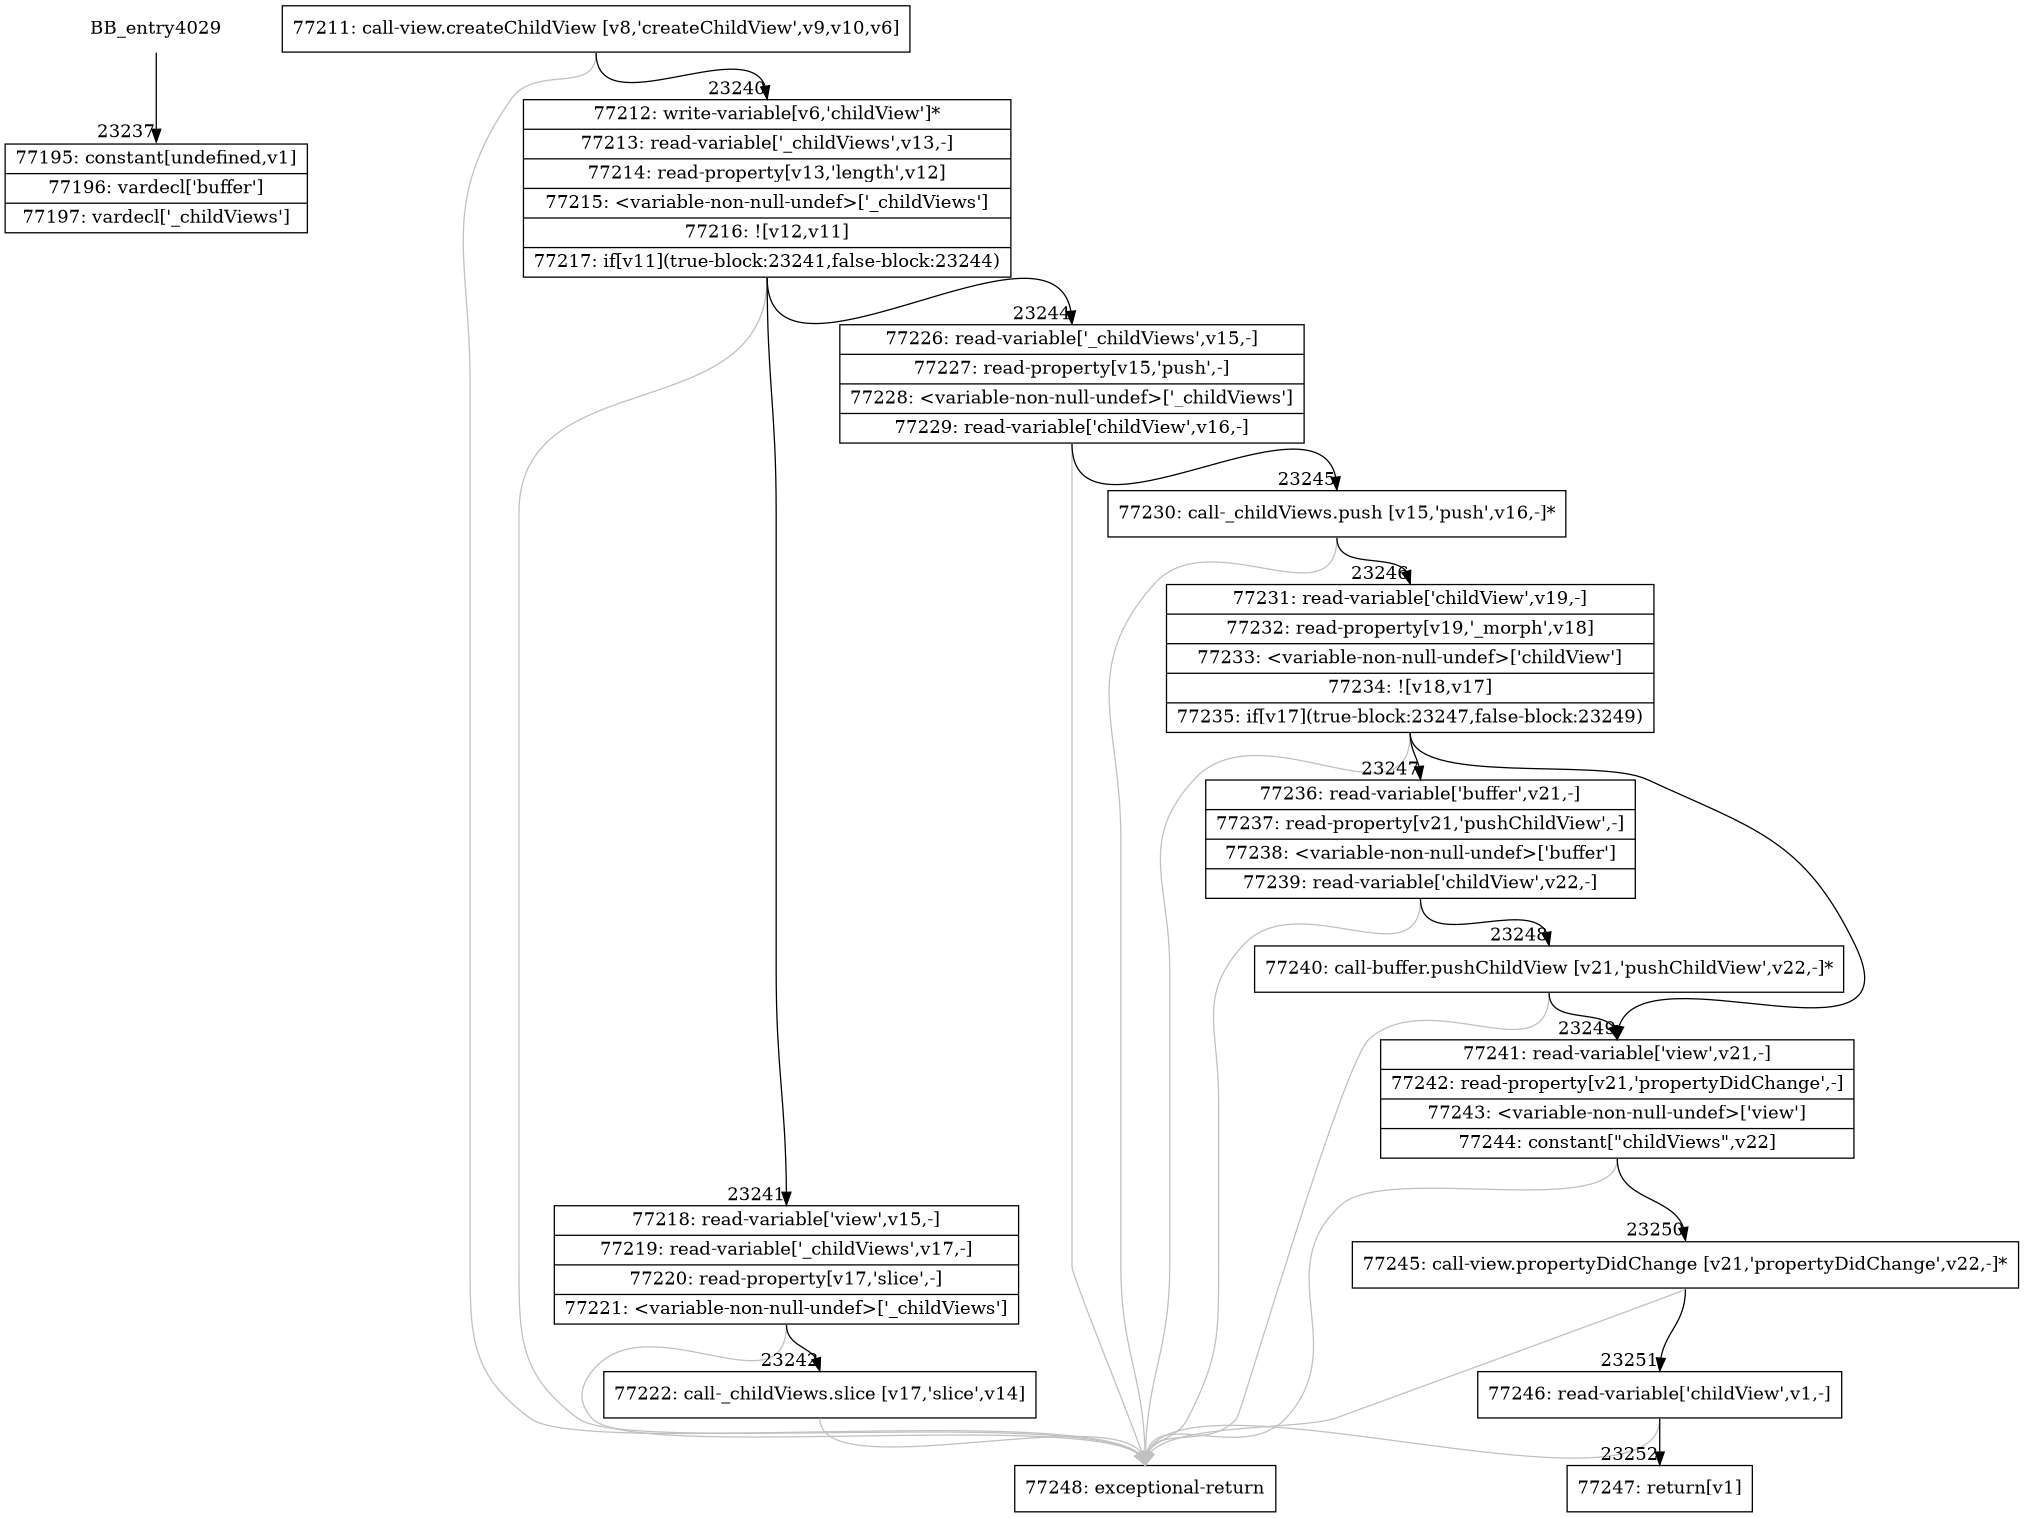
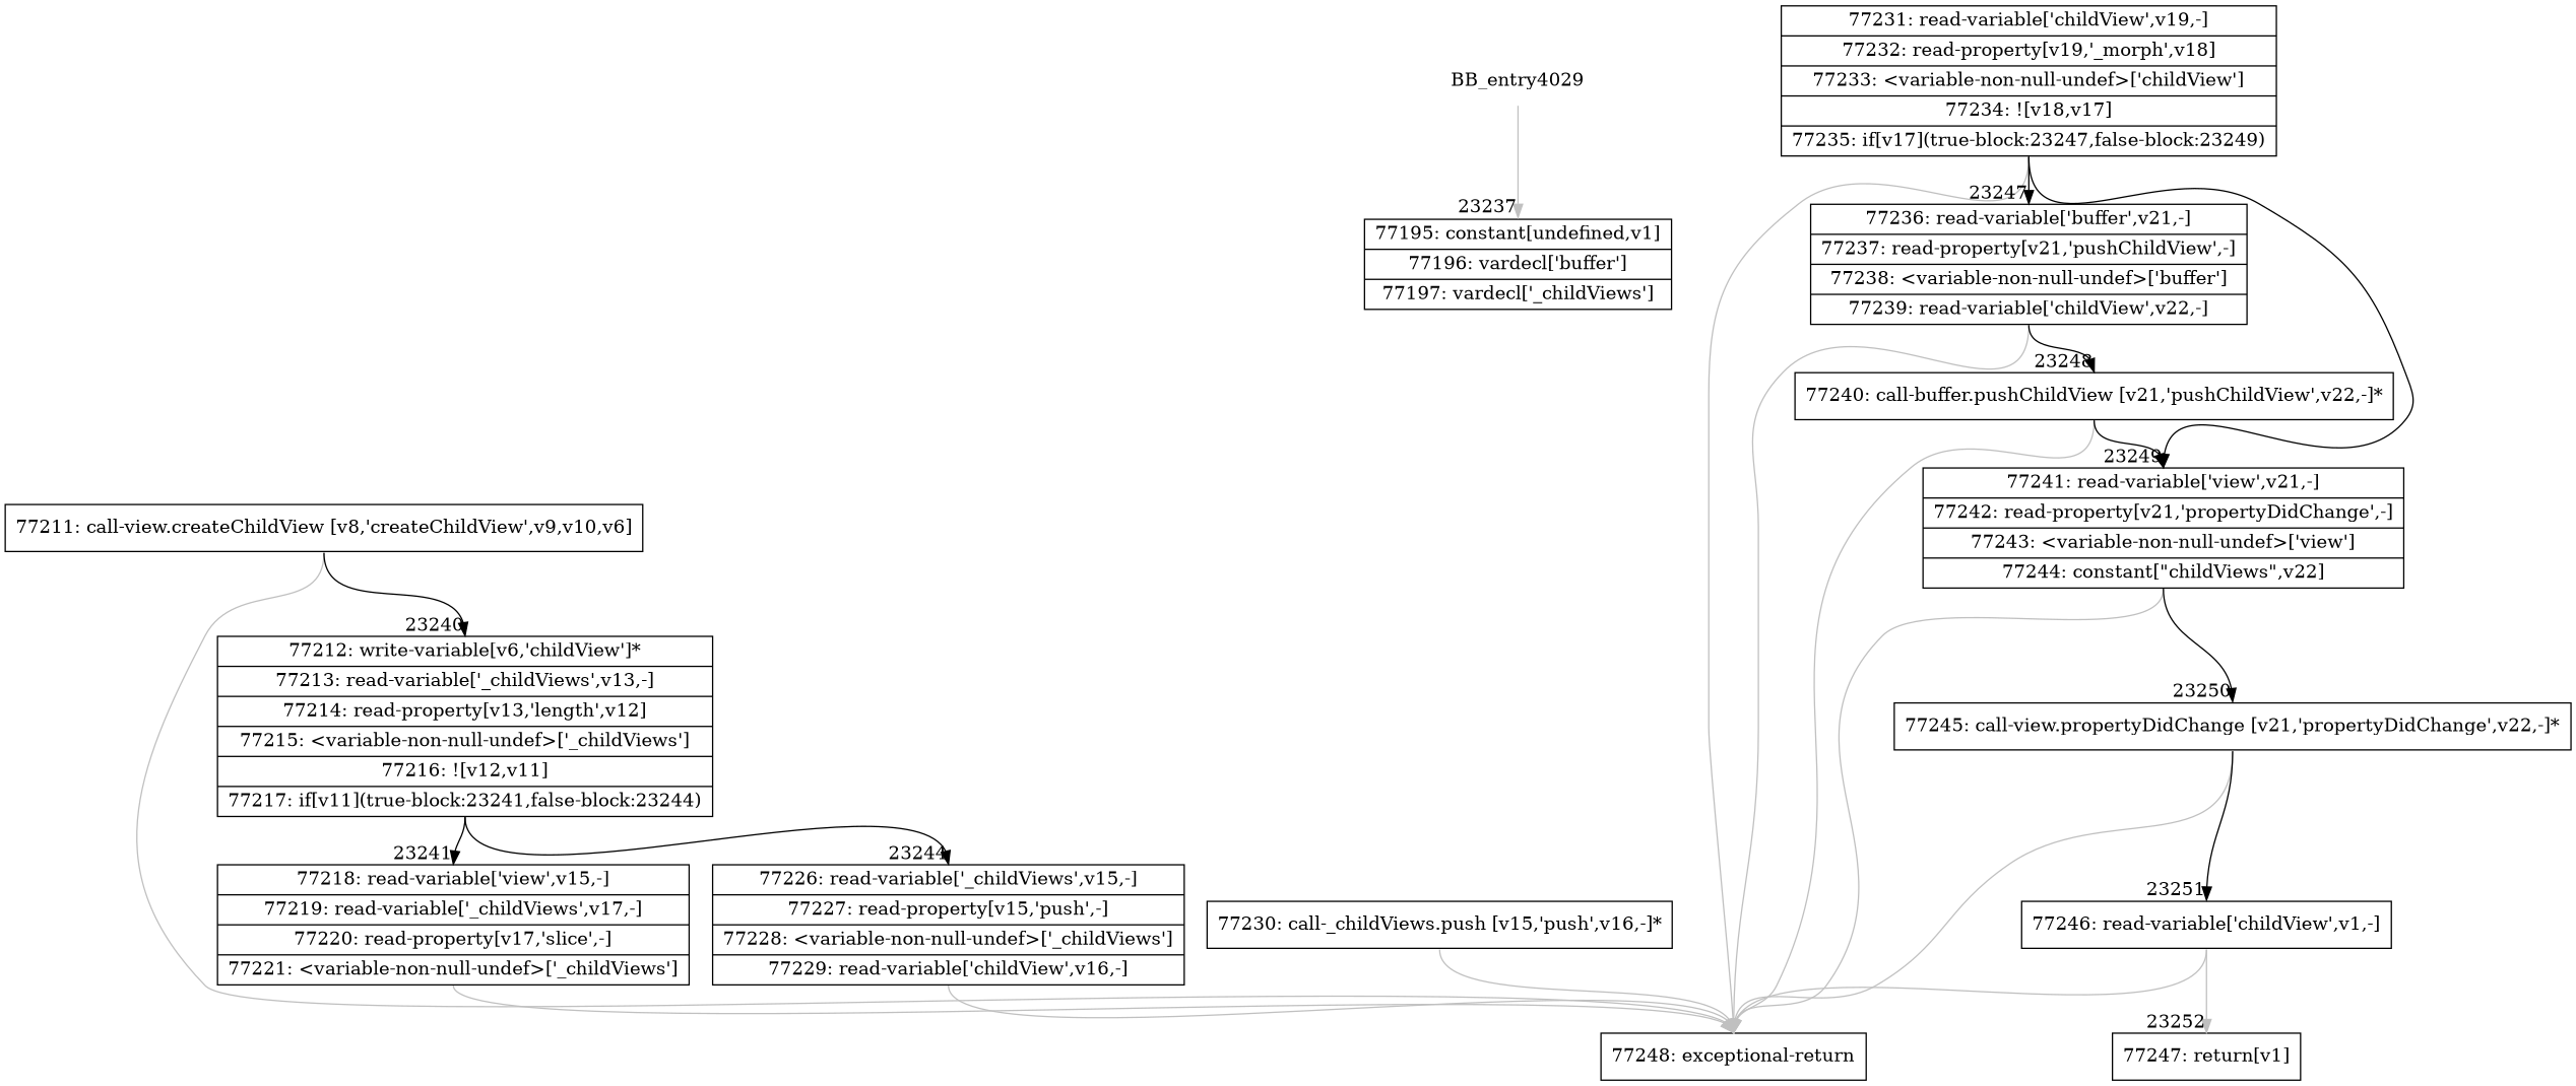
  digraph {
    rankdir=TD
    node [shape=record]
    edge [headport=n tailport=s]
    n1 [label=BB_entry4029 shape=none]
    n2 [label="{77195: constant[undefined,v1]|77196: vardecl['buffer']|77197: vardecl['_childViews']}"]
    n3 [label="{77211: call-view.createChildView [v8,'createChildView',v9,v10,v6]}"]
    n4 [label="{77248: exceptional-return}"]
    n5 [label="{77212: write-variable[v6,'childView']*|77213: read-variable['_childViews',v13,-]|77214: read-property[v13,'length',v12]|77215: \<variable-non-null-undef\>['_childViews']|77216: ![v12,v11]|77217: if[v11](true-block:23241,false-block:23244)}"]
    n6 [label="{77218: read-variable['view',v15,-]|77219: read-variable['_childViews',v17,-]|77220: read-property[v17,'slice',-]|77221: \<variable-non-null-undef\>['_childViews']}"]
    n7 [label="{77226: read-variable['_childViews',v15,-]|77227: read-property[v15,'push',-]|77228: \<variable-non-null-undef\>['_childViews']|77229: read-variable['childView',v16,-]}"]
-   n8 [label="{77222: call-_childViews.slice [v17,'slice',v14]}"]
    n9 [label="{77230: call-_childViews.push [v15,'push',v16,-]*}"]
    n10 [label="{77231: read-variable['childView',v19,-]|77232: read-property[v19,'_morph',v18]|77233: \<variable-non-null-undef\>['childView']|77234: ![v18,v17]|77235: if[v17](true-block:23247,false-block:23249)}"]
    n11 [label="{77236: read-variable['buffer',v21,-]|77237: read-property[v21,'pushChildView',-]|77238: \<variable-non-null-undef\>['buffer']|77239: read-variable['childView',v22,-]}"]
    n12 [label="{77241: read-variable['view',v21,-]|77242: read-property[v21,'propertyDidChange',-]|77243: \<variable-non-null-undef\>['view']|77244: constant[\"childViews\",v22]}"]
    n13 [label="{77240: call-buffer.pushChildView [v21,'pushChildView',v22,-]*}"]
    n14 [label="{77245: call-view.propertyDidChange [v21,'propertyDidChange',v22,-]*}"]
    n15 [label="{77246: read-variable['childView',v1,-]}"]
    n16 [label="{77247: return[v1]}"]
-   n1 -> n2 [headlabel="    23237"]
+   n1 -> n2 [headlabel="    23237" color=gray]
    n3 -> n4 [color=gray]
    n3 -> n5 [headlabel="      23240"]
-   n5 -> n4 [color=gray]
    n5 -> n6 [headlabel="      23241"]
    n5 -> n7 [headlabel="      23244"]
    n6 -> n4 [color=gray]
-   n6 -> n8 [headlabel="      23242"]
    n7 -> n4 [color=gray]
-   n7 -> n9 [headlabel="      23245"]
-   n8 -> n4 [color=gray]
    n9 -> n4 [color=gray]
-   n9 -> n10 [headlabel="      23246"]
    n10 -> n4 [color=gray]
    n10 -> n11 [headlabel="      23247"]
    n10 -> n12 [headlabel="      23249"]
    n11 -> n4 [color=gray]
    n11 -> n13 [headlabel="      23248"]
    n12 -> n4 [color=gray]
    n12 -> n14 [headlabel="      23250"]
    n13 -> n4 [color=gray]
    n13 -> n12
    n14 -> n4 [color=gray]
    n14 -> n15 [headlabel="      23251"]
    n15 -> n4 [color=gray]
-   n15 -> n16 [headlabel="      23252"]
+   n15 -> n16 [headlabel="      23252" color=gray]
  }
